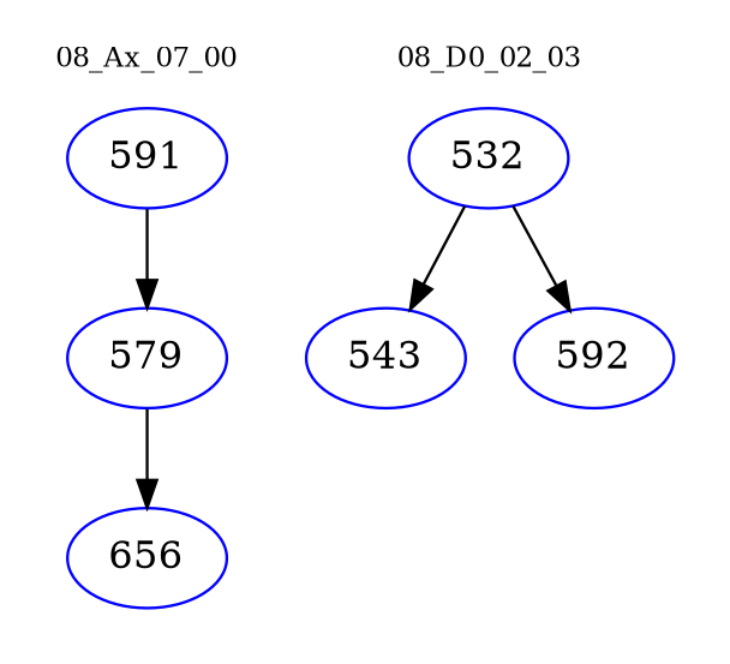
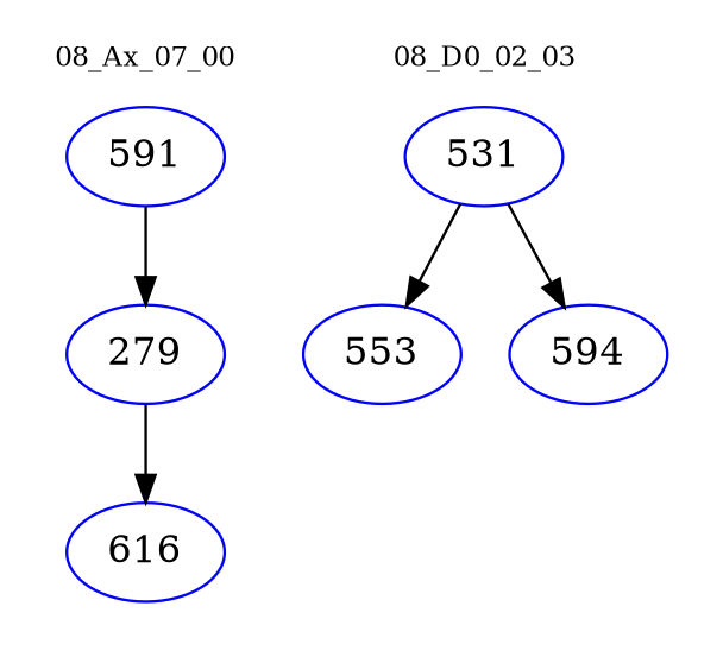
  digraph {
    node [color=blue]
    edge [color=black]
-   n1 [label=579]
+   n1 [label=279]
    n2 [label=591]
-   n3 [label=656]
-   n4 [label=532]
-   n5 [label=543]
-   n6 [label=592]
+   n3 [label=616]
+   n4 [label=531]
+   n5 [label=553]
+   n6 [label=594]
    subgraph cluster_1 {
      color=white
      fontsize=10
      label="08_Ax_07_00"
      n1
      n2
      n3
    }
    subgraph cluster_2 {
      color=white
      fontsize=10
      label="08_D0_02_03"
      n4
      n5
      n6
    }
    n1 -> n3
    n2 -> n1
    n4 -> n5
    n4 -> n6
  }
